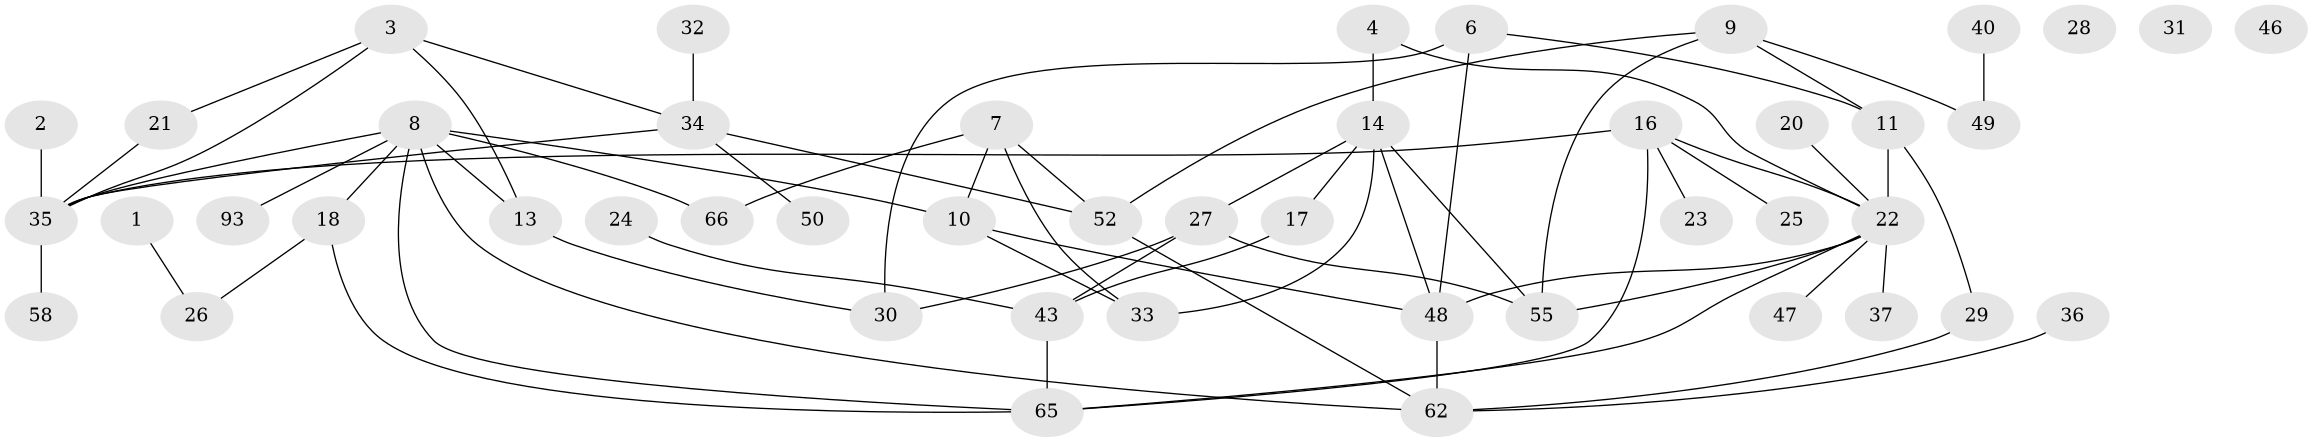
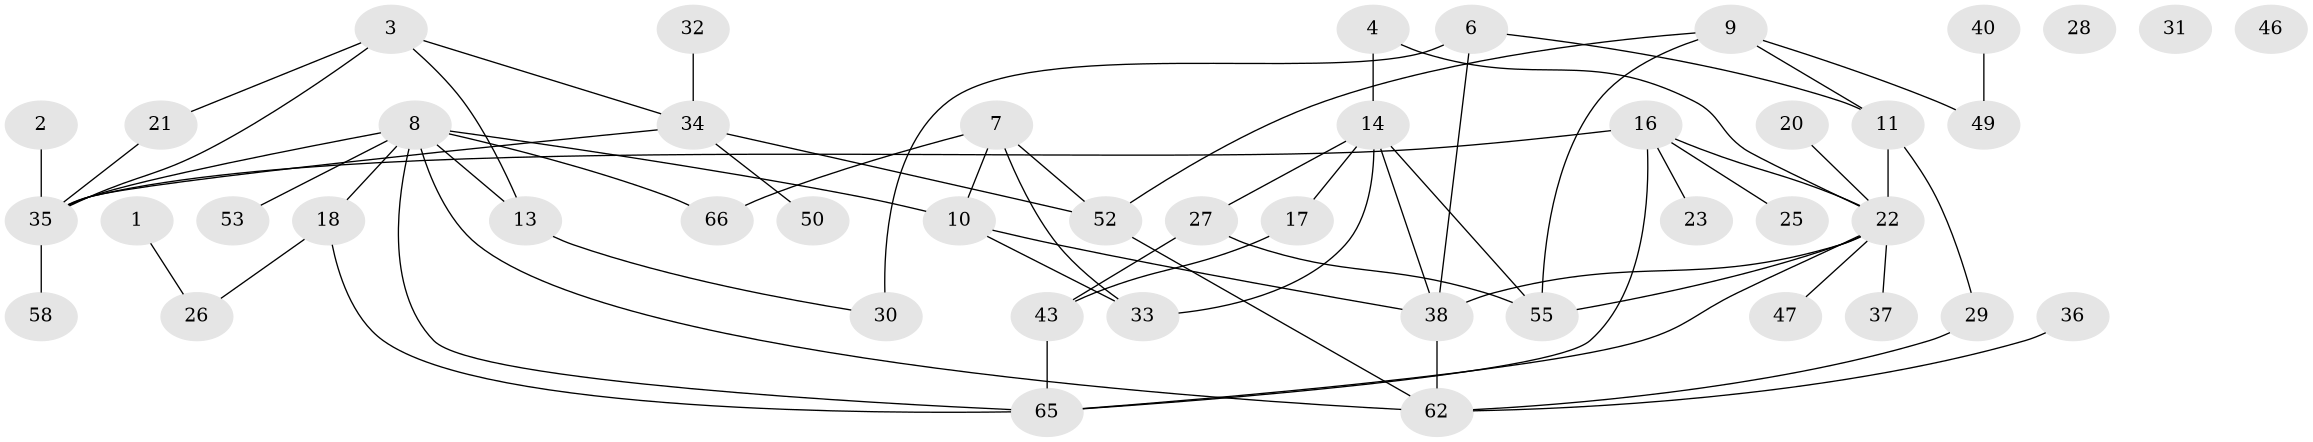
  graph {
    node [color=gray90 style=filled]
    1 [super="+5"]
    26 [super="+54"]
    35 [super="+48"]
    58
    2
    3 [super="+15"]
    13 [super="+64"]
    21 [super="+45"]
    34 [super="+69"]
    30 [super="+61"]
    52
    50
    4 [super="+71"]
    14 [super="+67"]
    22 [super="+41"]
-   38 [super="+44" label=48]
+   38 [super="+44"]
    33 [super="+73"]
    55
    17 [super="+68"]
    27
    65 [super="+70"]
    37
    47
    62 [super="+63"]
    6 [super="+42"]
    11 [super="+56"]
    29
    7 [super="+12"]
    10 [super="+59"]
    66
    8 [super="+19"]
    18
-   53 [label=93]
+   53
    9 [super="+57"]
    49
    43 [super="+51"]
    16 [super="+60"]
    23
    25
    36 [super="+72"]
    20
-   24
    28
    31
    32
    40
    46
    1 -- 26
    35 -- 58
    2 -- 35
    3 -- 35
    3 -- 13
    3 -- 21
    3 -- 34
    13 -- 30
    21 -- 35
    34 -- 35
    34 -- 52
    34 -- 50
    52 -- 62
    4 -- 14 [weight=2]
    4 -- 22
    14 -- 38
    14 -- 33
    14 -- 55
    14 -- 17
    14 -- 27
    22 -- 38
    22 -- 55
    22 -- 65
    22 -- 37
    22 -- 47 [weight=2]
    38 -- 62
    17 -- 43
-   27 -- 30
    27 -- 55
    27 -- 43
    6 -- 30
    6 -- 38
    6 -- 11
    11 -- 22
    11 -- 29
    29 -- 62
    7 -- 52
    7 -- 33
    7 -- 10
    7 -- 66
    10 -- 38
    10 -- 33
    8 -- 35
    8 -- 13
    8 -- 65
    8 -- 62
    8 -- 10
    8 -- 66
    8 -- 18
    8 -- 53
    18 -- 26
    18 -- 65
    9 -- 52
    9 -- 55
    9 -- 11
    9 -- 49
    43 -- 65
    16 -- 35
    16 -- 22
    16 -- 65
    16 -- 23
    16 -- 25
    36 -- 62
    20 -- 22
-   24 -- 43
    32 -- 34
    40 -- 49
  }
